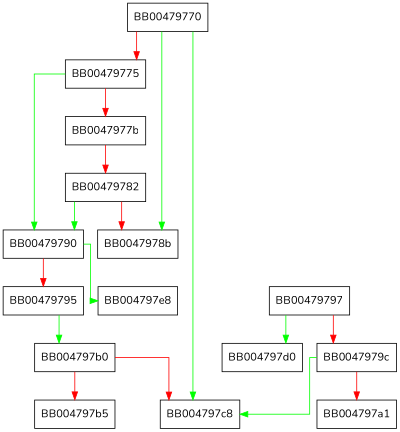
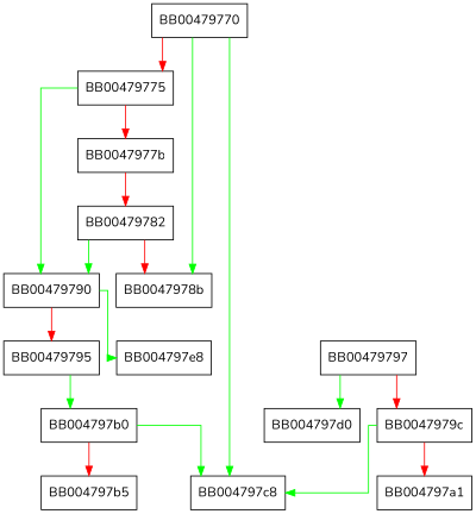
  digraph {
    fontname=Nunito
    splines=ortho
    node [fontname=Nunito shape=box]
    edge [color=green fontname=Nunito]
    BB00479770
    BB004797c8
    BB00479775
    BB0047978b
    BB00479790
    BB0047977b
    BB004797e8
    BB00479795
    BB00479782
    BB004797b0
    BB004797b5
    BB00479797
    BB004797d0
    BB0047979c
    BB004797a1
    BB00479770 -> BB004797c8
    BB00479770 -> BB00479775 [color=red]
    BB00479770 -> BB0047978b
    BB00479775 -> BB00479790
    BB00479775 -> BB0047977b [color=red]
    BB00479790 -> BB004797e8
    BB00479790 -> BB00479795 [color=red]
    BB0047977b -> BB00479782 [color=red]
    BB00479795 -> BB004797b0
    BB00479782 -> BB0047978b [color=red]
    BB00479782 -> BB00479790
-   BB004797b0 -> BB004797c8 [color=red]
+   BB004797b0 -> BB004797c8
    BB004797b0 -> BB004797b5 [color=red]
    BB00479797 -> BB004797d0
    BB00479797 -> BB0047979c [color=red]
    BB0047979c -> BB004797c8
    BB0047979c -> BB004797a1 [color=red]
  }
